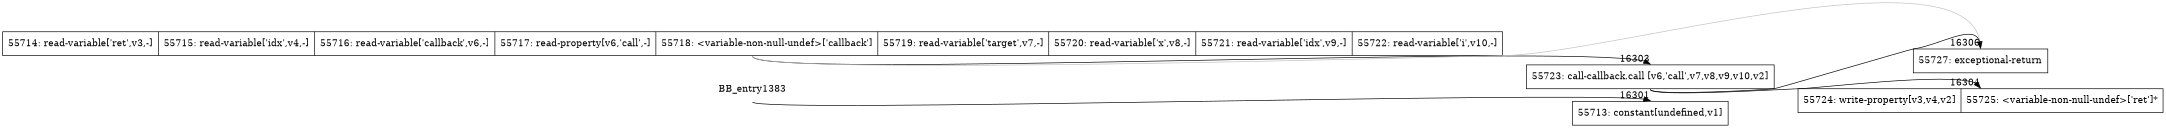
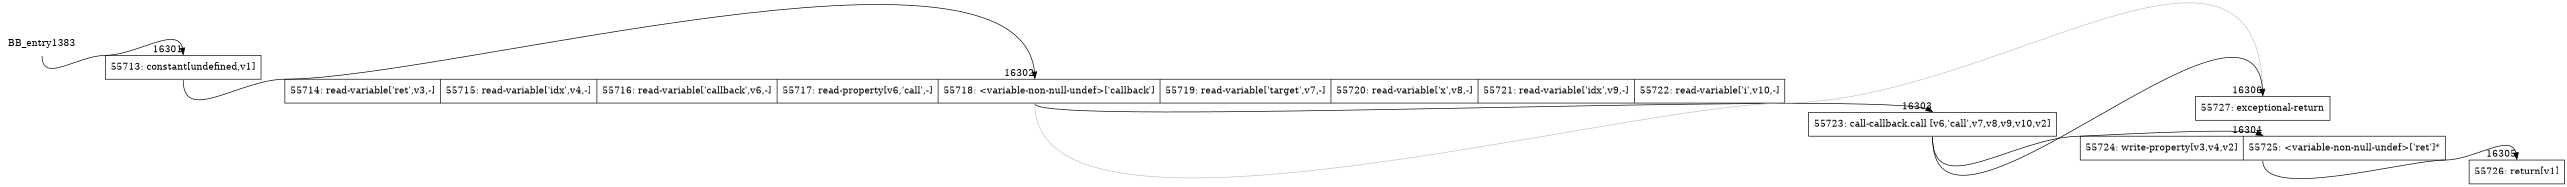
  digraph {
    rankdir=LR
    node [shape=record]
    edge [headport=n tailport=s]
    n1 [label=BB_entry1383 shape=none]
    n2 [label="{55713: constant[undefined,v1]}"]
    n3 [label="{55714: read-variable['ret',v3,-]|55715: read-variable['idx',v4,-]|55716: read-variable['callback',v6,-]|55717: read-property[v6,'call',-]|55718: \<variable-non-null-undef\>['callback']|55719: read-variable['target',v7,-]|55720: read-variable['x',v8,-]|55721: read-variable['idx',v9,-]|55722: read-variable['i',v10,-]}"]
    n4 [label="{55723: call-callback.call [v6,'call',v7,v8,v9,v10,v2]}"]
    n5 [label="{55727: exceptional-return}"]
    n6 [label="{55724: write-property[v3,v4,v2]|55725: \<variable-non-null-undef\>['ret']*}"]
+   n7 [label="{55726: return[v1]}"]
    n1 -> n2 [headlabel="    16301"]
+   n2 -> n3 [headlabel="      16302"]
    n3 -> n4 [headlabel="      16303"]
    n3 -> n5 [color=gray headlabel="      16306"]
    n4 -> n5 [color=black]
    n4 -> n6 [headlabel="      16304"]
+   n6 -> n7 [headlabel="      16305"]
  }
